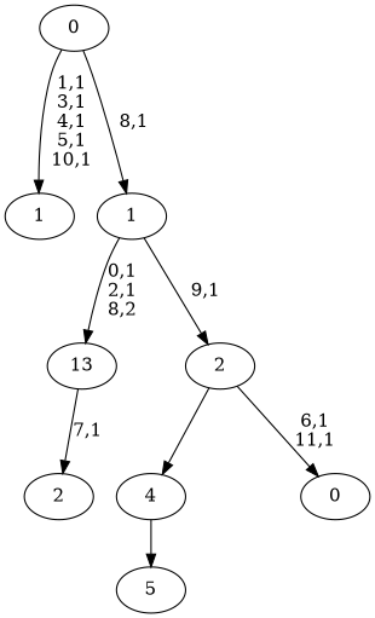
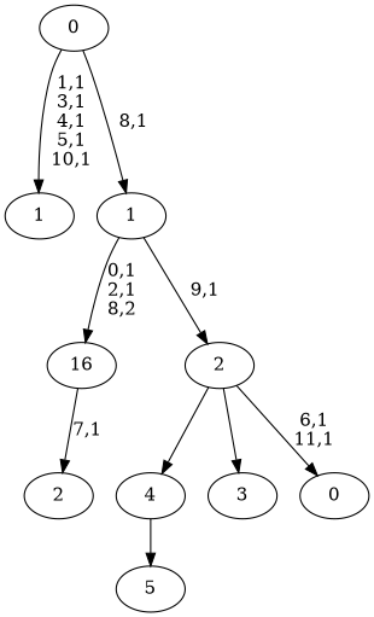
  digraph {
    n1 [label=5]
    n2 [label=4]
+   n3 [label=3]
    n4 [label=2]
-   13
+   13 [label=16]
    n6 [label=1]
    n7 [label=0]
    2
    1
    0
    n2 -> n1
    13 -> n4 [label="7,1"]
    2 -> n2
+   2 -> n3
    2 -> n7 [label="6,1\n11,1"]
    1 -> 13 [label="0,1\n2,1\n8,2"]
    1 -> 2 [label="9,1"]
    0 -> n6 [label="1,1\n3,1\n4,1\n5,1\n10,1"]
    0 -> 1 [label="8,1"]
  }
